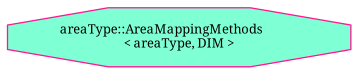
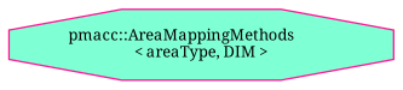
  digraph {
    rankdir=LR
    fontname="Noto Serif"
-   n1 [color=deeppink fillcolor=aquamarine fontname="Noto Serif" fontsize=10 height=0.2 label="areaType::AreaMappingMethods\l\< areaType, DIM \>" shape=octagon style=filled width=0.4]
+   n1 [color=deeppink fillcolor=aquamarine fontname="Noto Serif" fontsize=10 height=0.2 label="pmacc::AreaMappingMethods\l\< areaType, DIM \>" shape=octagon style=filled width=0.4]
  }
